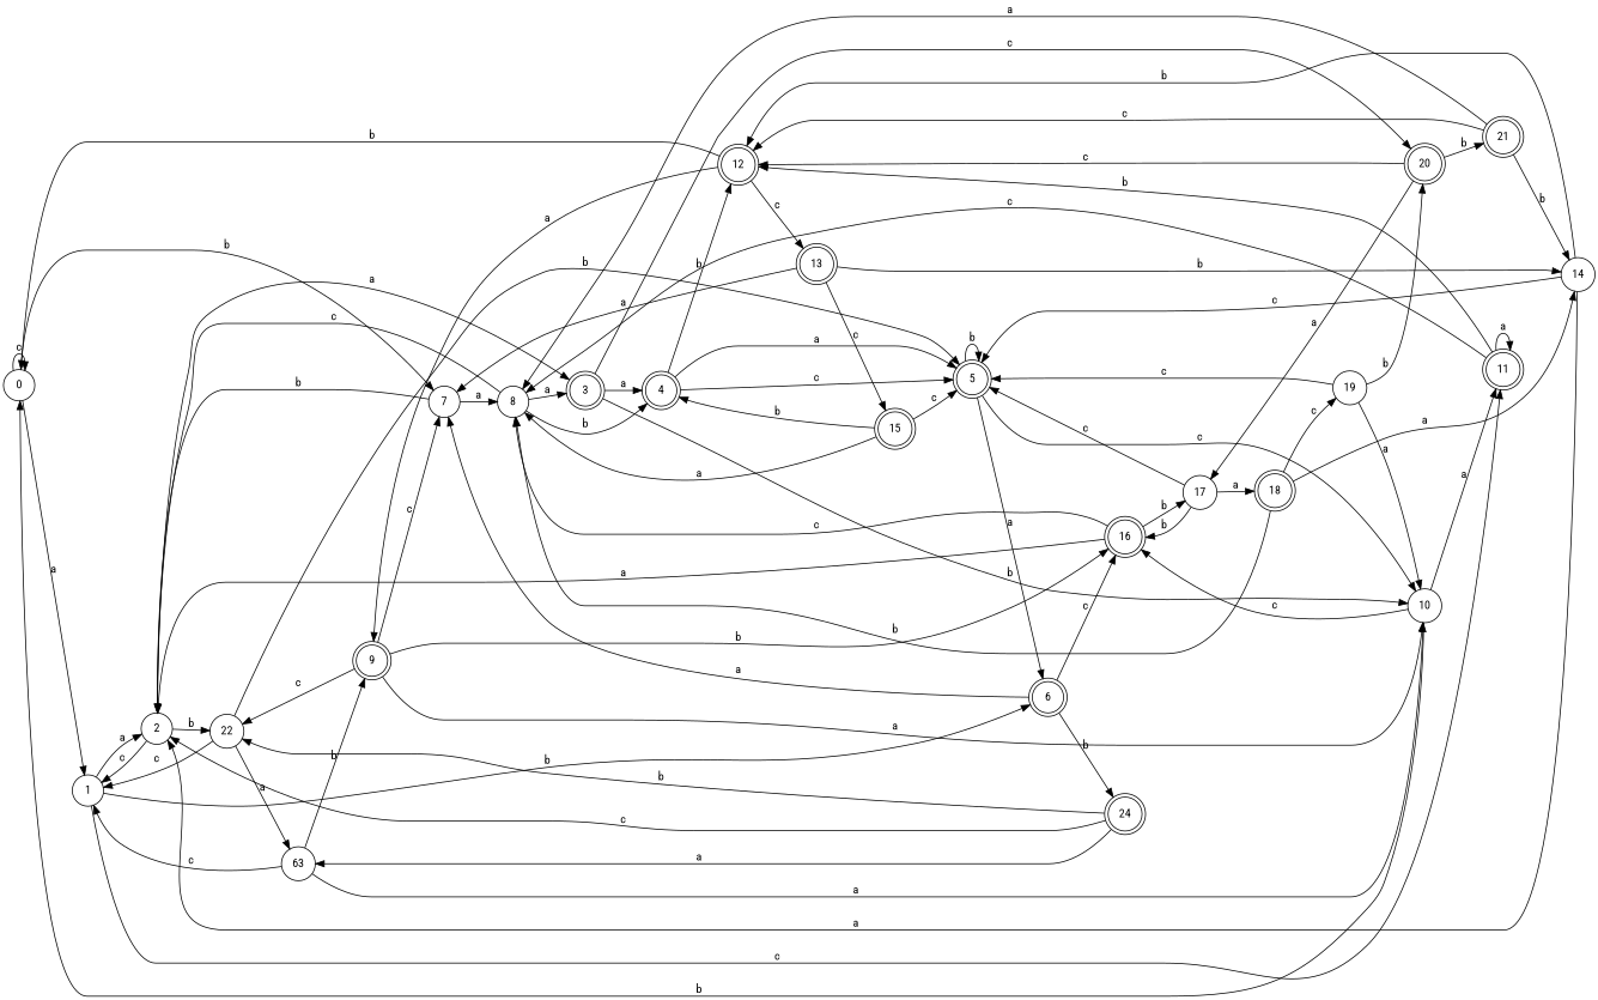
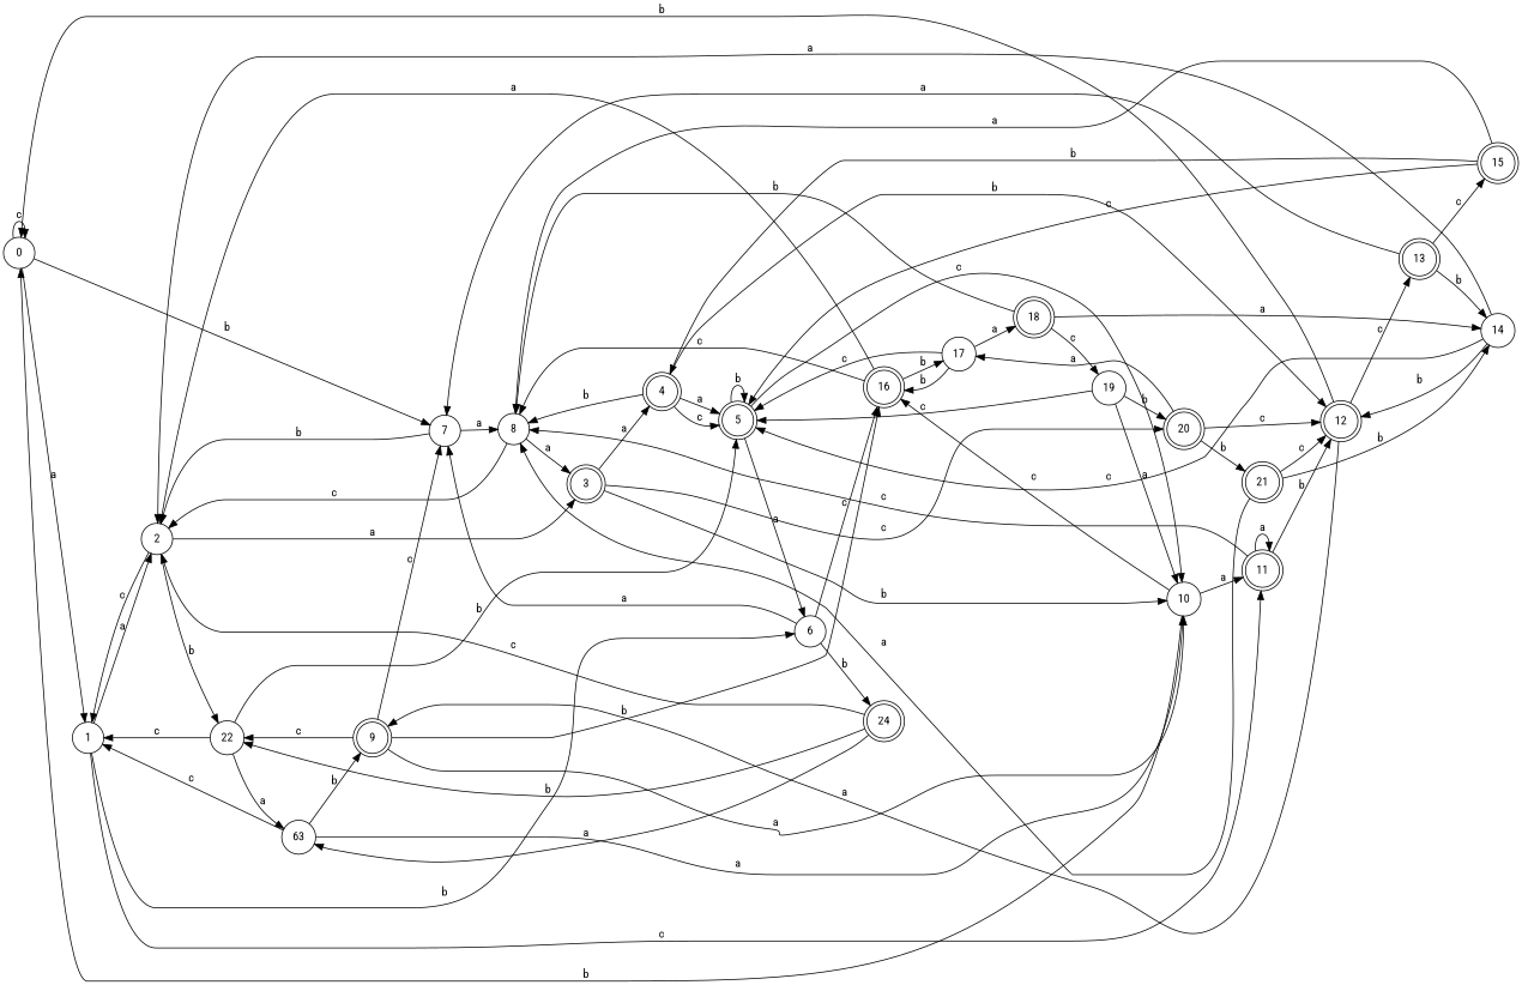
  digraph {
    fontname="Roboto Condensed"
    rankdir=LR
    node [color=black fillcolor=white fontname="Roboto Condensed" shape=doublecircle style="rounded,filled"]
    edge [fontname="Roboto Condensed"]
    n1 [label=0 shape=circle style=filled]
    n2 [label=1 shape=circle style=filled]
    n3 [label=7 shape=circle style=filled]
    n4 [label=2 shape=circle style=filled]
-   n5 [label=6 style=filled]
+   n5 [label=6 shape=circle style=filled]
    n6 [label=11]
    n7 [label=8 shape=circle style=filled]
    n8 [label=3]
    n9 [label=22 shape=circle]
    n10 [label=16]
    n11 [label=24]
    n12 [label=12]
    n13 [label=4]
    n14 [label=10 shape=circle style=filled]
    n15 [label=20]
    n16 [label=5]
    n17 [label=63 shape=circle style=filled]
    n18 [label=17 shape=circle style=filled]
    n19 [label=21]
    n20 [label=9]
    n21 [label=13]
    n22 [label=14 shape=circle style=filled]
    n23 [label=15]
    n24 [label=18]
    n25 [label=19 shape=circle style=filled]
    n1 -> n1 [label=c]
    n1 -> n2 [label=a]
    n1 -> n3 [label=b]
    n2 -> n4 [label=a]
    n2 -> n5 [label=b]
    n2 -> n6 [label=c]
    n3 -> n4 [label=b]
    n3 -> n7 [label=a]
    n4 -> n2 [label=c]
    n4 -> n8 [label=a]
    n4 -> n9 [label=b]
    n5 -> n3 [label=a]
    n5 -> n10 [label=c]
    n5 -> n11 [label=b]
    n6 -> n6 [label=a]
    n6 -> n7 [label=c]
    n6 -> n12 [label=b]
    n7 -> n4 [label=c]
    n7 -> n8 [label=a]
-   n7 -> n13 [label=b]
+   n13 -> n7 [label=b]
    n8 -> n13 [label=a]
    n8 -> n14 [label=b]
    n8 -> n15 [label=c]
    n9 -> n2 [label=c]
    n9 -> n16 [label=b]
    n9 -> n17 [label=a]
    n10 -> n4 [label=a]
    n10 -> n7 [label=c]
    n10 -> n18 [label=b]
    n11 -> n4 [label=c]
    n11 -> n9 [label=b]
    n11 -> n17 [label=a]
    n12 -> n1 [label=b]
    n12 -> n20 [label=a]
    n12 -> n21 [label=c]
    n13 -> n12 [label=b]
    n13 -> n16 [label=a]
    n13 -> n16 [label=c]
    n14 -> n1 [label=b]
    n14 -> n6 [label=a]
    n14 -> n10 [label=c]
    n15 -> n12 [label=c]
    n15 -> n18 [label=a]
    n15 -> n19 [label=b]
    n16 -> n5 [label=a]
    n16 -> n14 [label=c]
    n16 -> n16 [label=b]
    n17 -> n2 [label=c]
    n17 -> n14 [label=a]
    n17 -> n20 [label=b]
    n18 -> n10 [label=b]
    n18 -> n16 [label=c]
    n18 -> n24 [label=a]
    n19 -> n7 [label=a]
    n19 -> n12 [label=c]
    n19 -> n22 [label=b]
    n20 -> n3 [label=c]
    n20 -> n9 [label=c]
    n20 -> n10 [label=b]
    n20 -> n14 [label=a]
    n21 -> n3 [label=a]
    n21 -> n22 [label=b]
    n21 -> n23 [label=c]
    n22 -> n4 [label=a]
    n22 -> n12 [label=b]
    n22 -> n16 [label=c]
    n23 -> n7 [label=a]
    n23 -> n13 [label=b]
    n23 -> n16 [label=c]
    n24 -> n7 [label=b]
    n24 -> n22 [label=a]
    n24 -> n25 [label=c]
    n25 -> n14 [label=a]
    n25 -> n15 [label=b]
    n25 -> n16 [label=c]
  }
